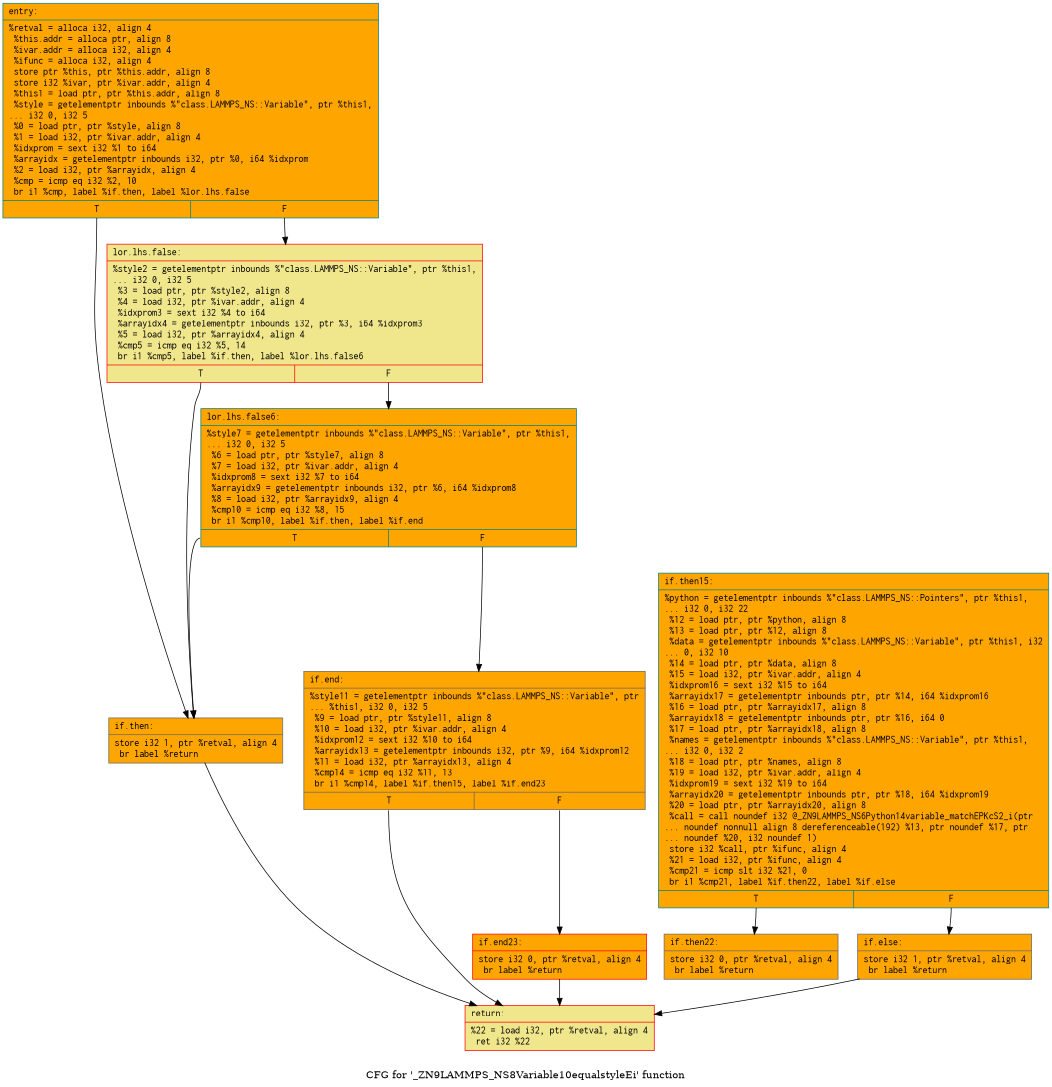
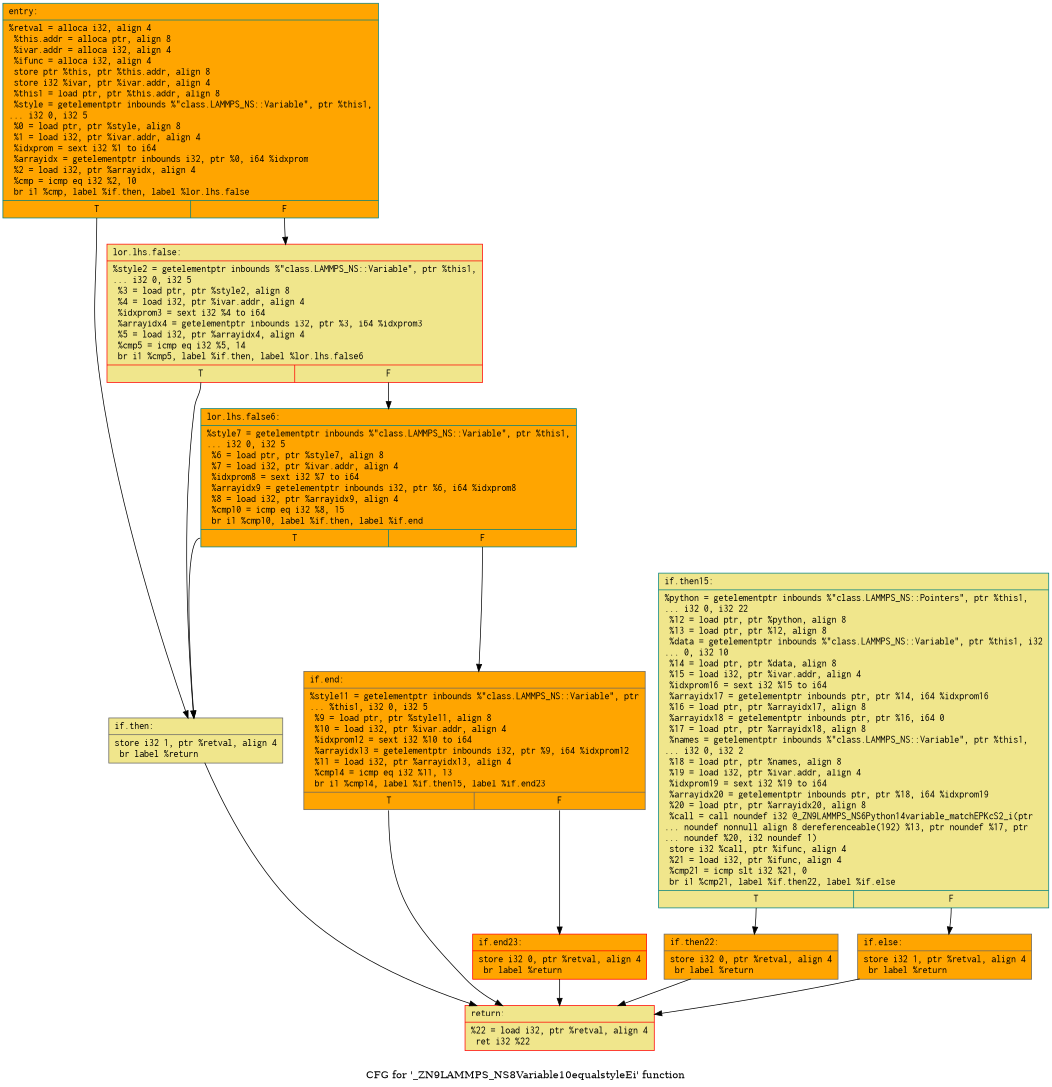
  digraph {
    label="CFG for '_ZN9LAMMPS_NS8Variable10equalstyleEi' function"
    node [color=gray40 fillcolor=orange fontname=Courier shape=record style=filled]
    edge [tailport=s0]
    n1 [color=teal label="{entry:\l|  %retval = alloca i32, align 4\l  %this.addr = alloca ptr, align 8\l  %ivar.addr = alloca i32, align 4\l  %ifunc = alloca i32, align 4\l  store ptr %this, ptr %this.addr, align 8\l  store i32 %ivar, ptr %ivar.addr, align 4\l  %this1 = load ptr, ptr %this.addr, align 8\l  %style = getelementptr inbounds %\"class.LAMMPS_NS::Variable\", ptr %this1,\l... i32 0, i32 5\l  %0 = load ptr, ptr %style, align 8\l  %1 = load i32, ptr %ivar.addr, align 4\l  %idxprom = sext i32 %1 to i64\l  %arrayidx = getelementptr inbounds i32, ptr %0, i64 %idxprom\l  %2 = load i32, ptr %arrayidx, align 4\l  %cmp = icmp eq i32 %2, 10\l  br i1 %cmp, label %if.then, label %lor.lhs.false\l|{<s0>T|<s1>F}}"]
-   n2 [label="{if.then:\l|  store i32 1, ptr %retval, align 4\l  br label %return\l}"]
+   n2 [fillcolor=khaki label="{if.then:\l|  store i32 1, ptr %retval, align 4\l  br label %return\l}"]
    n3 [color=red fillcolor=khaki label="{lor.lhs.false:\l|  %style2 = getelementptr inbounds %\"class.LAMMPS_NS::Variable\", ptr %this1,\l... i32 0, i32 5\l  %3 = load ptr, ptr %style2, align 8\l  %4 = load i32, ptr %ivar.addr, align 4\l  %idxprom3 = sext i32 %4 to i64\l  %arrayidx4 = getelementptr inbounds i32, ptr %3, i64 %idxprom3\l  %5 = load i32, ptr %arrayidx4, align 4\l  %cmp5 = icmp eq i32 %5, 14\l  br i1 %cmp5, label %if.then, label %lor.lhs.false6\l|{<s0>T|<s1>F}}"]
    n4 [color=red fillcolor=khaki label="{return:\l|  %22 = load i32, ptr %retval, align 4\l  ret i32 %22\l}"]
    n5 [color=teal label="{lor.lhs.false6:\l|  %style7 = getelementptr inbounds %\"class.LAMMPS_NS::Variable\", ptr %this1,\l... i32 0, i32 5\l  %6 = load ptr, ptr %style7, align 8\l  %7 = load i32, ptr %ivar.addr, align 4\l  %idxprom8 = sext i32 %7 to i64\l  %arrayidx9 = getelementptr inbounds i32, ptr %6, i64 %idxprom8\l  %8 = load i32, ptr %arrayidx9, align 4\l  %cmp10 = icmp eq i32 %8, 15\l  br i1 %cmp10, label %if.then, label %if.end\l|{<s0>T|<s1>F}}"]
    n6 [label="{if.end:\l|  %style11 = getelementptr inbounds %\"class.LAMMPS_NS::Variable\", ptr\l... %this1, i32 0, i32 5\l  %9 = load ptr, ptr %style11, align 8\l  %10 = load i32, ptr %ivar.addr, align 4\l  %idxprom12 = sext i32 %10 to i64\l  %arrayidx13 = getelementptr inbounds i32, ptr %9, i64 %idxprom12\l  %11 = load i32, ptr %arrayidx13, align 4\l  %cmp14 = icmp eq i32 %11, 13\l  br i1 %cmp14, label %if.then15, label %if.end23\l|{<s0>T|<s1>F}}"]
    n7 [color=red label="{if.end23:\l|  store i32 0, ptr %retval, align 4\l  br label %return\l}"]
-   n8 [color=teal label="{if.then15:\l|  %python = getelementptr inbounds %\"class.LAMMPS_NS::Pointers\", ptr %this1,\l... i32 0, i32 22\l  %12 = load ptr, ptr %python, align 8\l  %13 = load ptr, ptr %12, align 8\l  %data = getelementptr inbounds %\"class.LAMMPS_NS::Variable\", ptr %this1, i32\l... 0, i32 10\l  %14 = load ptr, ptr %data, align 8\l  %15 = load i32, ptr %ivar.addr, align 4\l  %idxprom16 = sext i32 %15 to i64\l  %arrayidx17 = getelementptr inbounds ptr, ptr %14, i64 %idxprom16\l  %16 = load ptr, ptr %arrayidx17, align 8\l  %arrayidx18 = getelementptr inbounds ptr, ptr %16, i64 0\l  %17 = load ptr, ptr %arrayidx18, align 8\l  %names = getelementptr inbounds %\"class.LAMMPS_NS::Variable\", ptr %this1,\l... i32 0, i32 2\l  %18 = load ptr, ptr %names, align 8\l  %19 = load i32, ptr %ivar.addr, align 4\l  %idxprom19 = sext i32 %19 to i64\l  %arrayidx20 = getelementptr inbounds ptr, ptr %18, i64 %idxprom19\l  %20 = load ptr, ptr %arrayidx20, align 8\l  %call = call noundef i32 @_ZN9LAMMPS_NS6Python14variable_matchEPKcS2_i(ptr\l... noundef nonnull align 8 dereferenceable(192) %13, ptr noundef %17, ptr\l... noundef %20, i32 noundef 1)\l  store i32 %call, ptr %ifunc, align 4\l  %21 = load i32, ptr %ifunc, align 4\l  %cmp21 = icmp slt i32 %21, 0\l  br i1 %cmp21, label %if.then22, label %if.else\l|{<s0>T|<s1>F}}"]
+   n8 [color=teal fillcolor=khaki label="{if.then15:\l|  %python = getelementptr inbounds %\"class.LAMMPS_NS::Pointers\", ptr %this1,\l... i32 0, i32 22\l  %12 = load ptr, ptr %python, align 8\l  %13 = load ptr, ptr %12, align 8\l  %data = getelementptr inbounds %\"class.LAMMPS_NS::Variable\", ptr %this1, i32\l... 0, i32 10\l  %14 = load ptr, ptr %data, align 8\l  %15 = load i32, ptr %ivar.addr, align 4\l  %idxprom16 = sext i32 %15 to i64\l  %arrayidx17 = getelementptr inbounds ptr, ptr %14, i64 %idxprom16\l  %16 = load ptr, ptr %arrayidx17, align 8\l  %arrayidx18 = getelementptr inbounds ptr, ptr %16, i64 0\l  %17 = load ptr, ptr %arrayidx18, align 8\l  %names = getelementptr inbounds %\"class.LAMMPS_NS::Variable\", ptr %this1,\l... i32 0, i32 2\l  %18 = load ptr, ptr %names, align 8\l  %19 = load i32, ptr %ivar.addr, align 4\l  %idxprom19 = sext i32 %19 to i64\l  %arrayidx20 = getelementptr inbounds ptr, ptr %18, i64 %idxprom19\l  %20 = load ptr, ptr %arrayidx20, align 8\l  %call = call noundef i32 @_ZN9LAMMPS_NS6Python14variable_matchEPKcS2_i(ptr\l... noundef nonnull align 8 dereferenceable(192) %13, ptr noundef %17, ptr\l... noundef %20, i32 noundef 1)\l  store i32 %call, ptr %ifunc, align 4\l  %21 = load i32, ptr %ifunc, align 4\l  %cmp21 = icmp slt i32 %21, 0\l  br i1 %cmp21, label %if.then22, label %if.else\l|{<s0>T|<s1>F}}"]
    n9 [label="{if.then22:\l|  store i32 0, ptr %retval, align 4\l  br label %return\l}"]
    n10 [label="{if.else:\l|  store i32 1, ptr %retval, align 4\l  br label %return\l}"]
    n1 -> n2
    n1 -> n3 [tailport=s1]
    n2 -> n4
    n3 -> n2
    n3 -> n5 [tailport=s1]
    n5 -> n2
    n5 -> n6 [tailport=s1]
    n6 -> n4
    n6 -> n7 [tailport=s1]
    n7 -> n4
    n8 -> n9
    n8 -> n10 [tailport=s1]
+   n9 -> n4
    n10 -> n4
  }
